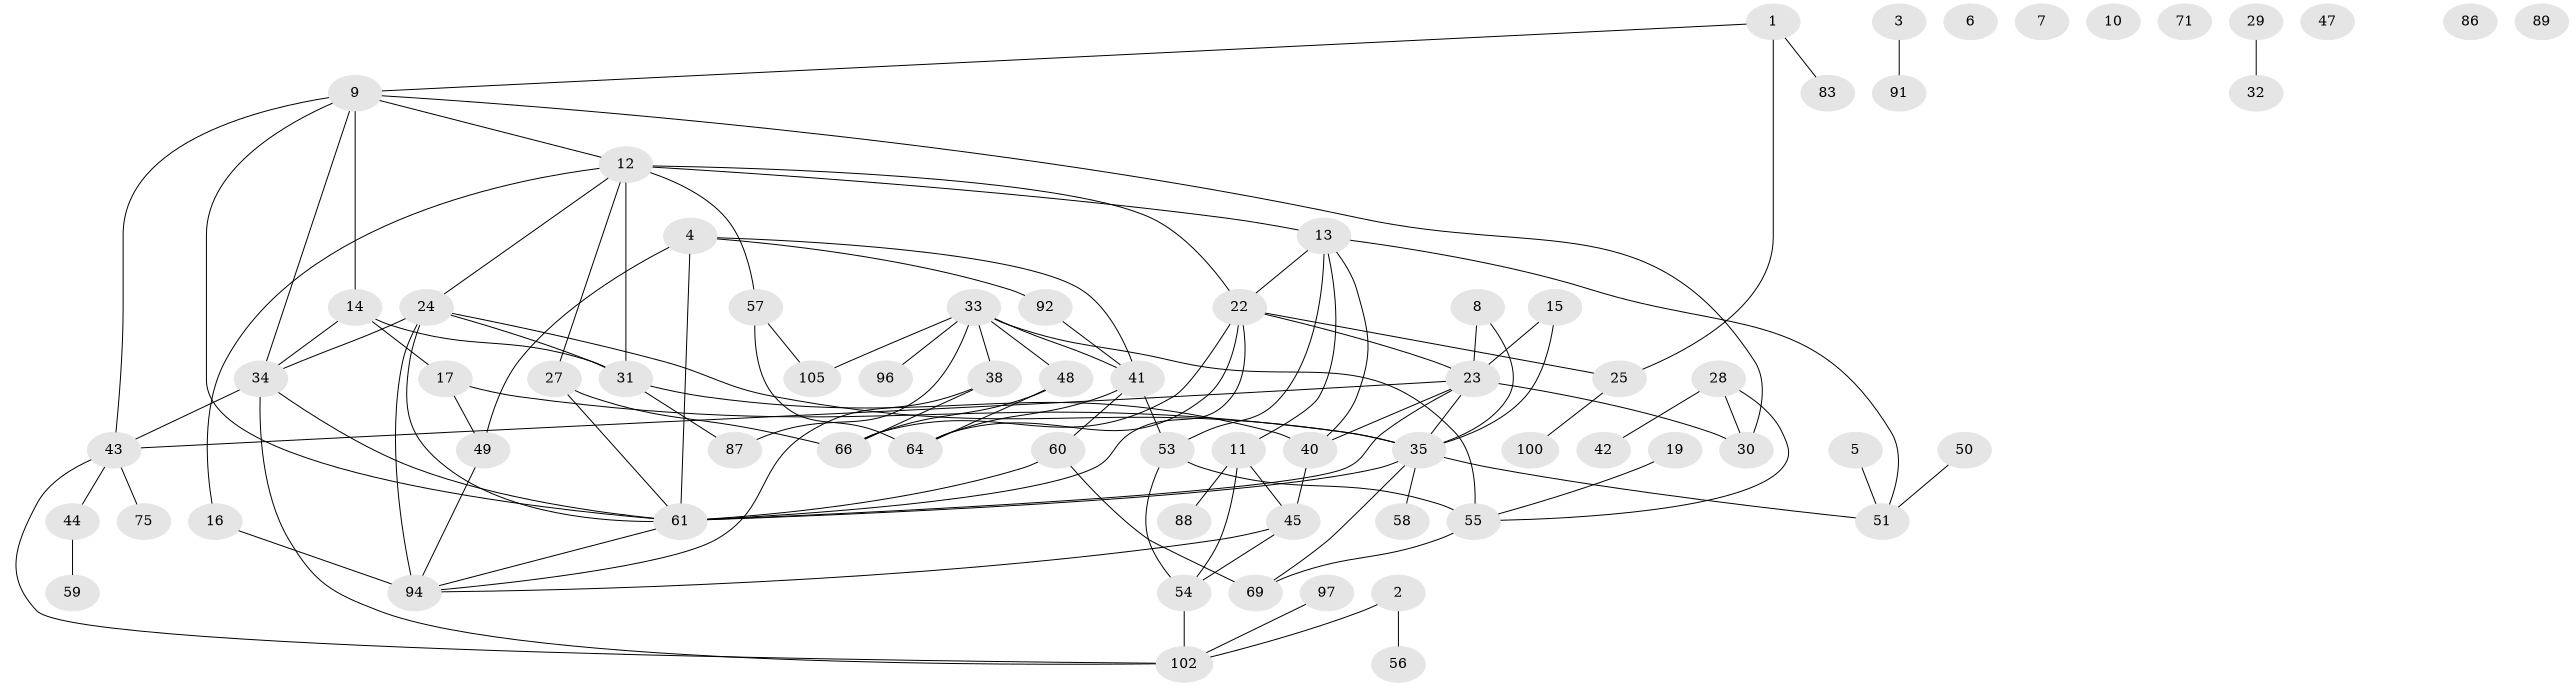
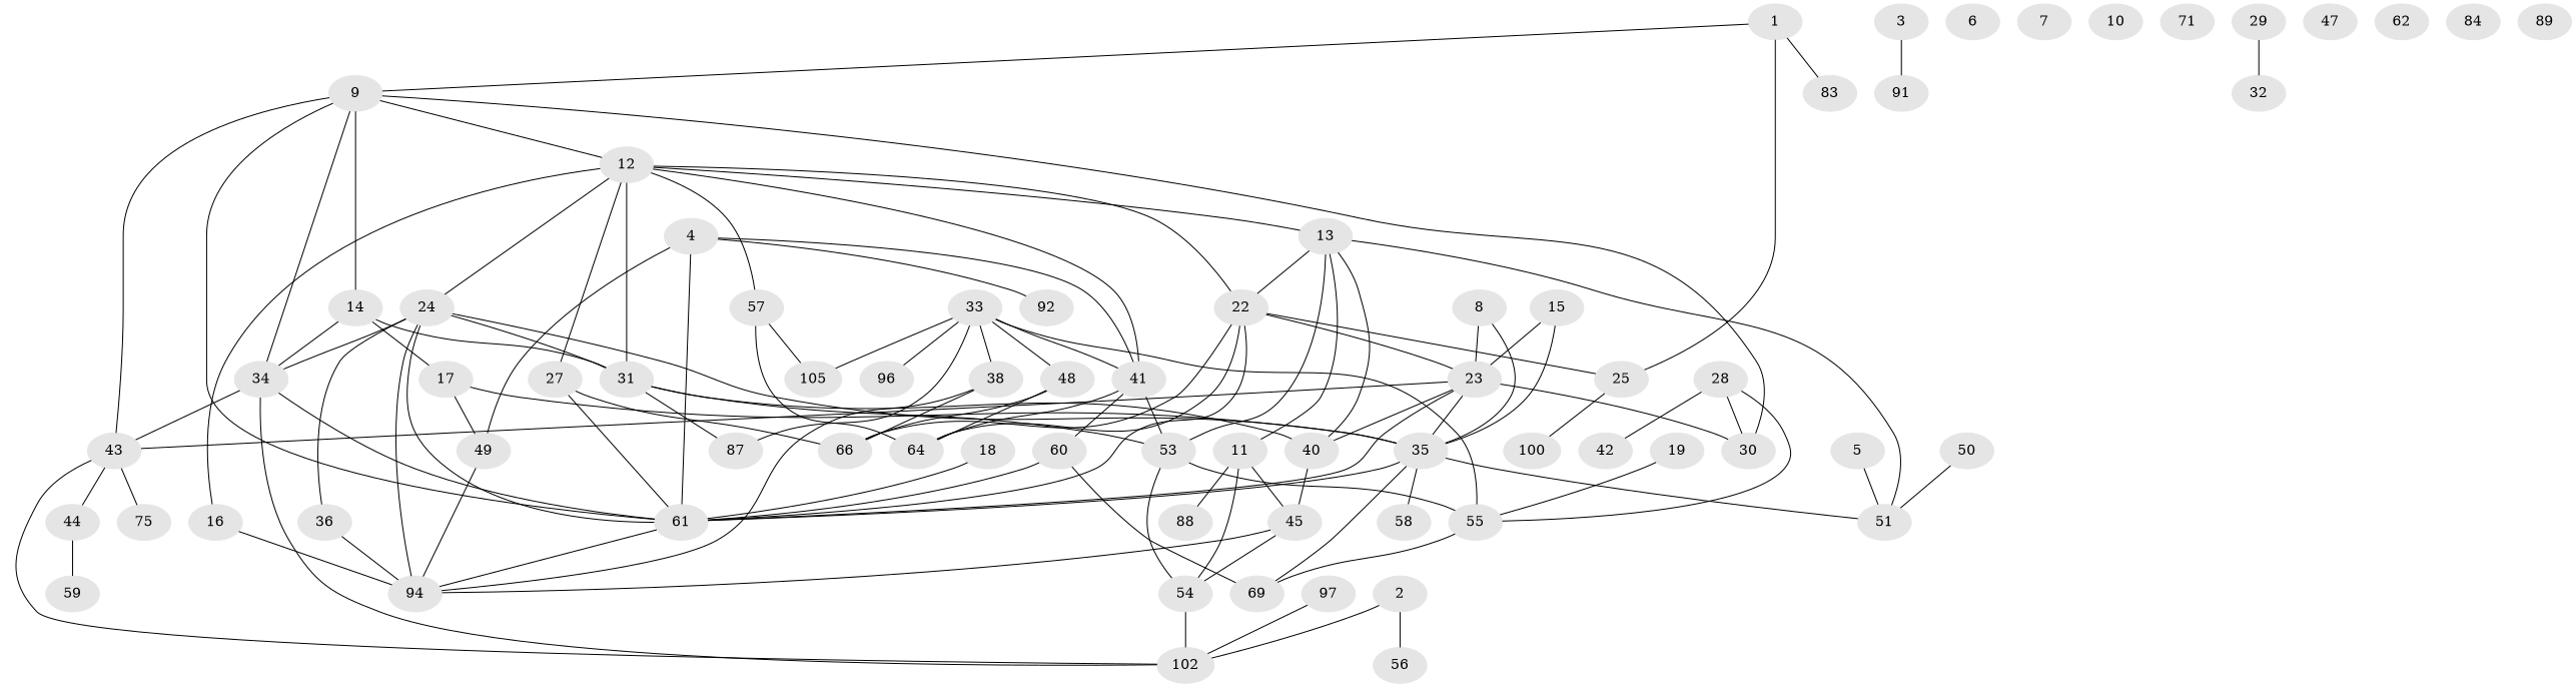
  graph {
    node [color=gray90 style=filled]
    9 [super="+70"]
    61 [super="+98"]
    12 [super="+71"]
    14
    30
    34
    43 [super="+81"]
    1
    25 [super="+63"]
    83
    100
    2
    56
    102 [super="+108"]
    3 [super="+107"]
    91
    4 [super="+93"]
    41 [super="+103"]
    49
    92
    53 [super="+68"]
    64 [super="+78"]
    60
    94 [super="+106"]
    51 [super="+85"]
    5
    6
    7 [super="+26"]
    23 [super="+37"]
    35 [super="+86"]
    40 [super="+76"]
    8
    58
    69 [super="+95"]
    13 [super="+20"]
    16 [super="+39"]
    22 [super="+104"]
    24 [super="+79"]
    27 [super="+99"]
    31 [super="+46"]
    57 [super="+82"]
    17 [super="+74"]
    44
    75
    10
    11 [super="+101"]
    45 [super="+80"]
    54 [super="+72"]
    88
    66 [super="+90"]
+   36
    87
    105
    55 [super="+77"]
    15
+   18
    19
    n58 [label=71]
    28 [super="+52"]
    42
    29
    32
    33 [super="+65"]
    38 [super="+73"]
    48
    96
    59
    47
    50
-   84 [label=86]
+   62
+   84
    89
    97
    9 -- 61
    9 -- 12
    9 -- 14
    9 -- 30
    9 -- 34
    9 -- 43
    61 -- 94
-   92 -- 41
+   12 -- 41
    12 -- 13
    12 -- 16
    12 -- 22
    12 -- 24
    12 -- 27
    12 -- 31
    12 -- 57
    14 -- 34
    14 -- 31
    14 -- 17
    34 -- 61
    34 -- 43
    34 -- 102
    43 -- 102
    43 -- 44
    43 -- 75
    1 -- 9
    1 -- 25
    1 -- 83
    25 -- 100
    2 -- 56
    2 -- 102
    3 -- 91
    4 -- 61
    4 -- 41
    4 -- 49
    4 -- 92
    41 -- 53
    41 -- 64
    41 -- 60
    49 -- 94
    53 -- 54
    53 -- 55 [weight=2]
    60 -- 61
    60 -- 69
    5 -- 51
    23 -- 61
    23 -- 30
    23 -- 43
    23 -- 35
    23 -- 40
    35 -- 61
    35 -- 51
    35 -- 58
    35 -- 69
    40 -- 45
    8 -- 23
    8 -- 35
    13 -- 53
    13 -- 51
    13 -- 40
    13 -- 22
    13 -- 11
    16 -- 94 [weight=2]
    22 -- 61
    22 -- 25
    22 -- 64
    22 -- 23
    22 -- 66 [weight=2]
    24 -- 61
    24 -- 34
    24 -- 94
    24 -- 35
    24 -- 31
+   24 -- 36
    27 -- 61
    27 -- 66
+   31 -- 53
    31 -- 40
    31 -- 87
    57 -- 64
    57 -- 105
    17 -- 49
    17 -- 35
    44 -- 59
    11 -- 45
    11 -- 54
    11 -- 88
    45 -- 94
    45 -- 54
    54 -- 102
+   36 -- 94
    55 -- 69
    15 -- 23
    15 -- 35
+   18 -- 61
    19 -- 55
    28 -- 30
    28 -- 55
    28 -- 42
    29 -- 32
    33 -- 41
    33 -- 87
    33 -- 105
    33 -- 55
    33 -- 38
    33 -- 48
    33 -- 96
    38 -- 94
    38 -- 66
    48 -- 64
    48 -- 66
    50 -- 51
    97 -- 102
  }
